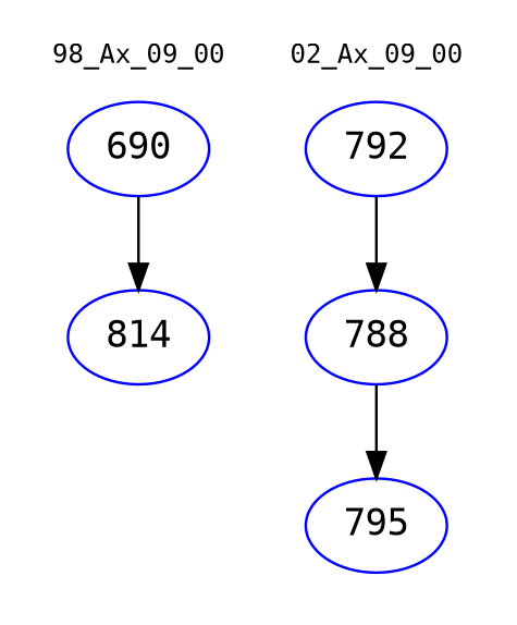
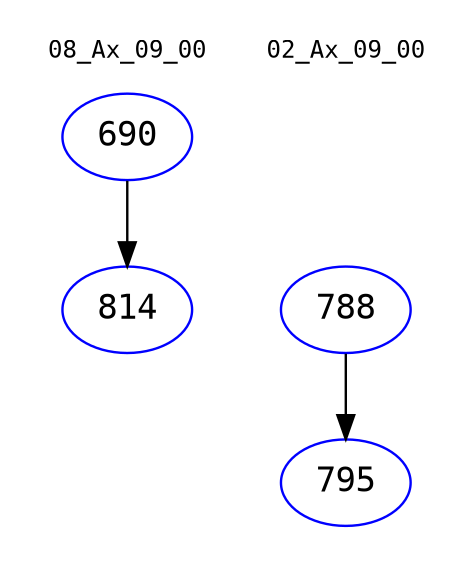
  digraph {
    fontname="DejaVu Sans Mono"
    node [color=blue fontname="DejaVu Sans Mono"]
    edge [color=black fontname="DejaVu Sans Mono"]
    n1 [label=690]
    n2 [label=814]
-   n3 [label=792]
    n4 [label=788]
    n5 [label=795]
    subgraph cluster_1 {
      color=white
      fontsize=10
-     label="98_Ax_09_00"
+     label="08_Ax_09_00"
      n1
      n2
    }
    subgraph cluster_2 {
      color=white
      fontsize=10
      label="02_Ax_09_00"
-     n3
      n4
      n5
    }
    n1 -> n2
-   n3 -> n4
    n4 -> n5
  }
